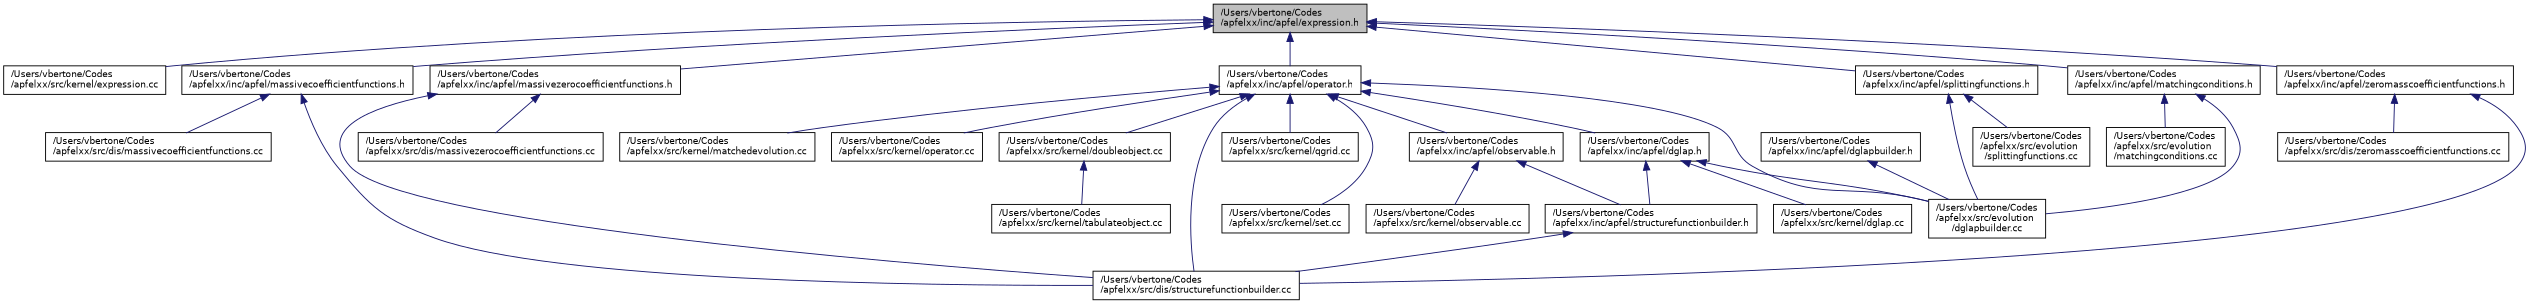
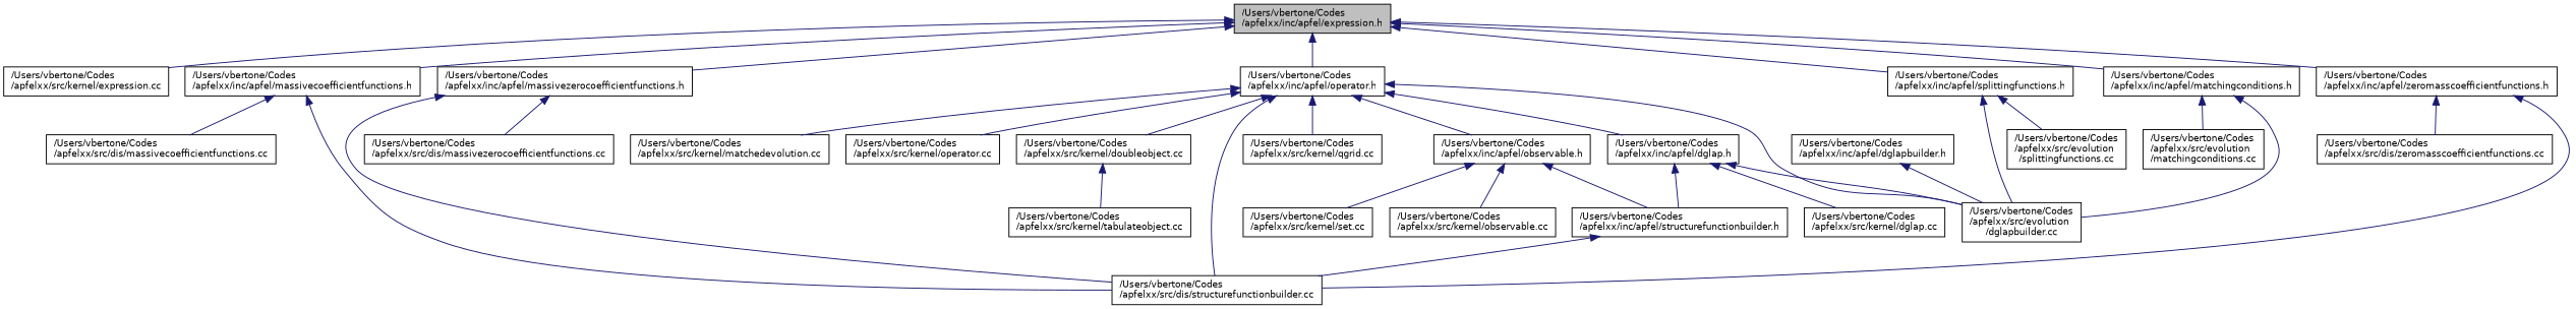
  digraph {
    node [color=black fillcolor=white fontname=Helvetica fontsize=10 shape=record style=filled]
    edge [color=midnightblue dir=back fontname=Helvetica fontsize=10 labelfontname=Helvetica labelfontsize=10 style=solid]
    n1 [fillcolor=grey75 fontcolor=black height=0.2 label="/Users/vbertone/Codes\l/apfelxx/inc/apfel/expression.h" width=0.4]
    n2 [height=0.2 label="/Users/vbertone/Codes\l/apfelxx/src/kernel/expression.cc" width=0.4]
    n3 [height=0.2 label="/Users/vbertone/Codes\l/apfelxx/inc/apfel/massivecoefficientfunctions.h" width=0.4]
    n4 [height=0.2 label="/Users/vbertone/Codes\l/apfelxx/inc/apfel/massivezerocoefficientfunctions.h" width=0.4]
    n5 [height=0.2 label="/Users/vbertone/Codes\l/apfelxx/inc/apfel/matchingconditions.h" width=0.4]
    n6 [height=0.2 label="/Users/vbertone/Codes\l/apfelxx/inc/apfel/operator.h" width=0.4]
    n7 [height=0.2 label="/Users/vbertone/Codes\l/apfelxx/inc/apfel/splittingfunctions.h" width=0.4]
    n8 [height=0.2 label="/Users/vbertone/Codes\l/apfelxx/inc/apfel/zeromasscoefficientfunctions.h" width=0.4]
    n9 [height=0.2 label="/Users/vbertone/Codes\l/apfelxx/src/dis/massivecoefficientfunctions.cc" width=0.4]
    n10 [height=0.2 label="/Users/vbertone/Codes\l/apfelxx/src/dis/structurefunctionbuilder.cc" width=0.4]
    n11 [height=0.2 label="/Users/vbertone/Codes\l/apfelxx/src/dis/massivezerocoefficientfunctions.cc" width=0.4]
    n12 [height=0.2 label="/Users/vbertone/Codes\l/apfelxx/src/evolution\l/dglapbuilder.cc" width=0.4]
    n13 [height=0.2 label="/Users/vbertone/Codes\l/apfelxx/src/evolution\l/matchingconditions.cc" width=0.4]
    n14 [height=0.2 label="/Users/vbertone/Codes\l/apfelxx/src/kernel/doubleobject.cc" width=0.4]
    n15 [height=0.2 label="/Users/vbertone/Codes\l/apfelxx/src/kernel/matchedevolution.cc" width=0.4]
    n16 [height=0.2 label="/Users/vbertone/Codes\l/apfelxx/src/kernel/operator.cc" width=0.4]
    n17 [height=0.2 label="/Users/vbertone/Codes\l/apfelxx/src/kernel/qgrid.cc" width=0.4]
    n18 [height=0.2 label="/Users/vbertone/Codes\l/apfelxx/src/kernel/set.cc" width=0.4]
    n19 [height=0.2 label="/Users/vbertone/Codes\l/apfelxx/inc/apfel/dglap.h" width=0.4]
    n20 [height=0.2 label="/Users/vbertone/Codes\l/apfelxx/inc/apfel/observable.h" width=0.4]
    n21 [height=0.2 label="/Users/vbertone/Codes\l/apfelxx/src/evolution\l/splittingfunctions.cc" width=0.4]
    n22 [height=0.2 label="/Users/vbertone/Codes\l/apfelxx/src/dis/zeromasscoefficientfunctions.cc" width=0.4]
    n23 [height=0.2 label="/Users/vbertone/Codes\l/apfelxx/src/kernel/tabulateobject.cc" width=0.4]
    n24 [height=0.2 label="/Users/vbertone/Codes\l/apfelxx/src/kernel/dglap.cc" width=0.4]
    n25 [height=0.2 label="/Users/vbertone/Codes\l/apfelxx/inc/apfel/structurefunctionbuilder.h" width=0.4]
    n26 [height=0.2 label="/Users/vbertone/Codes\l/apfelxx/src/kernel/observable.cc" width=0.4]
    n27 [height=0.2 label="/Users/vbertone/Codes\l/apfelxx/inc/apfel/dglapbuilder.h" width=0.4]
    n1 -> n2
    n1 -> n3
    n1 -> n4
    n1 -> n5
    n1 -> n6
    n1 -> n7
    n1 -> n8
    n3 -> n9
    n3 -> n10
    n4 -> n10
    n4 -> n11
    n5 -> n12
    n5 -> n13
    n6 -> n10
    n6 -> n12
    n6 -> n14
    n6 -> n15
    n6 -> n16
    n6 -> n17
-   n6 -> n18
+   n20 -> n18
    n6 -> n19
    n6 -> n20
    n7 -> n12
    n7 -> n21
    n8 -> n10
    n8 -> n22
    n14 -> n23
    n19 -> n12
    n19 -> n24
    n19 -> n25
    n20 -> n25
    n20 -> n26
    n25 -> n10
    n27 -> n12
  }
